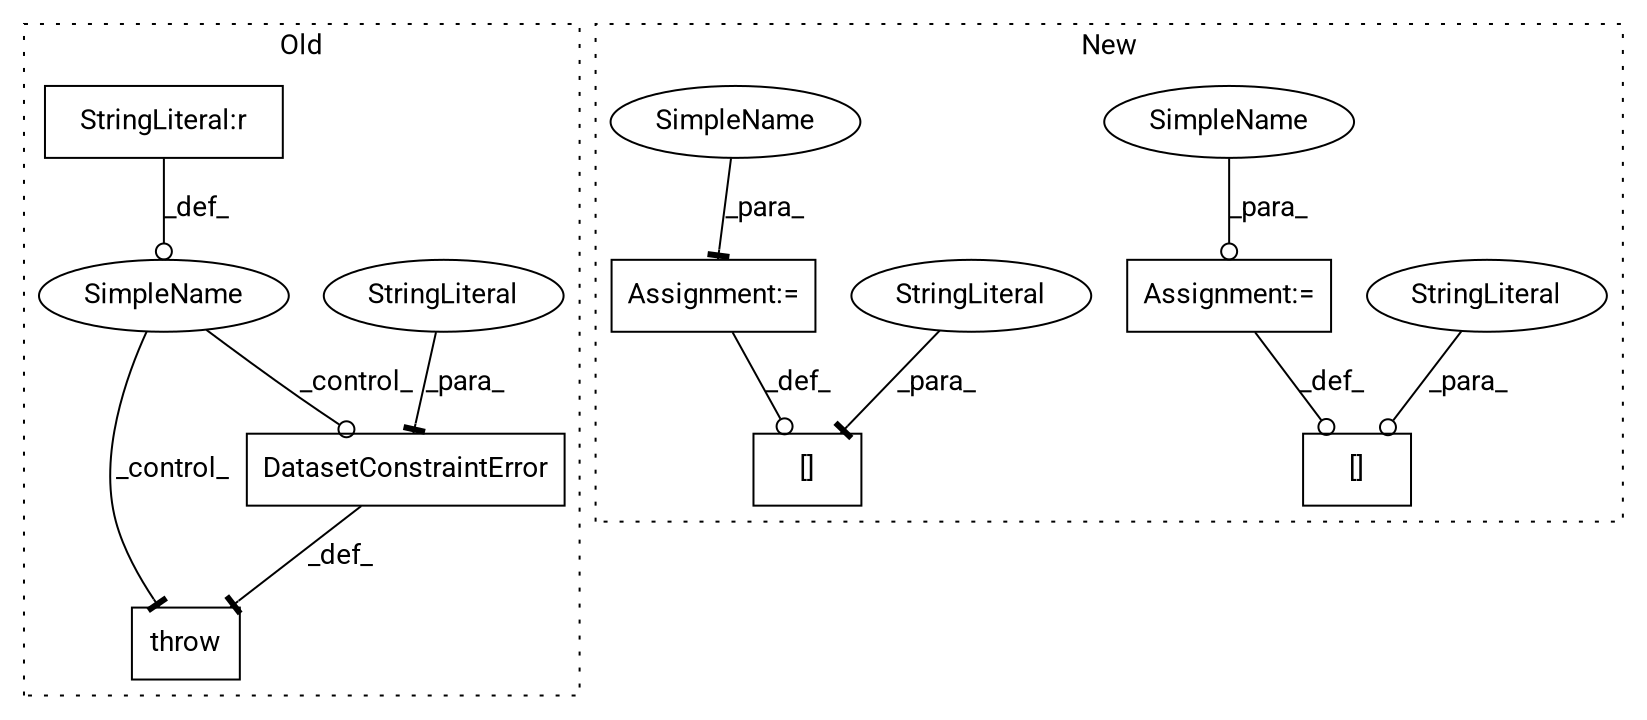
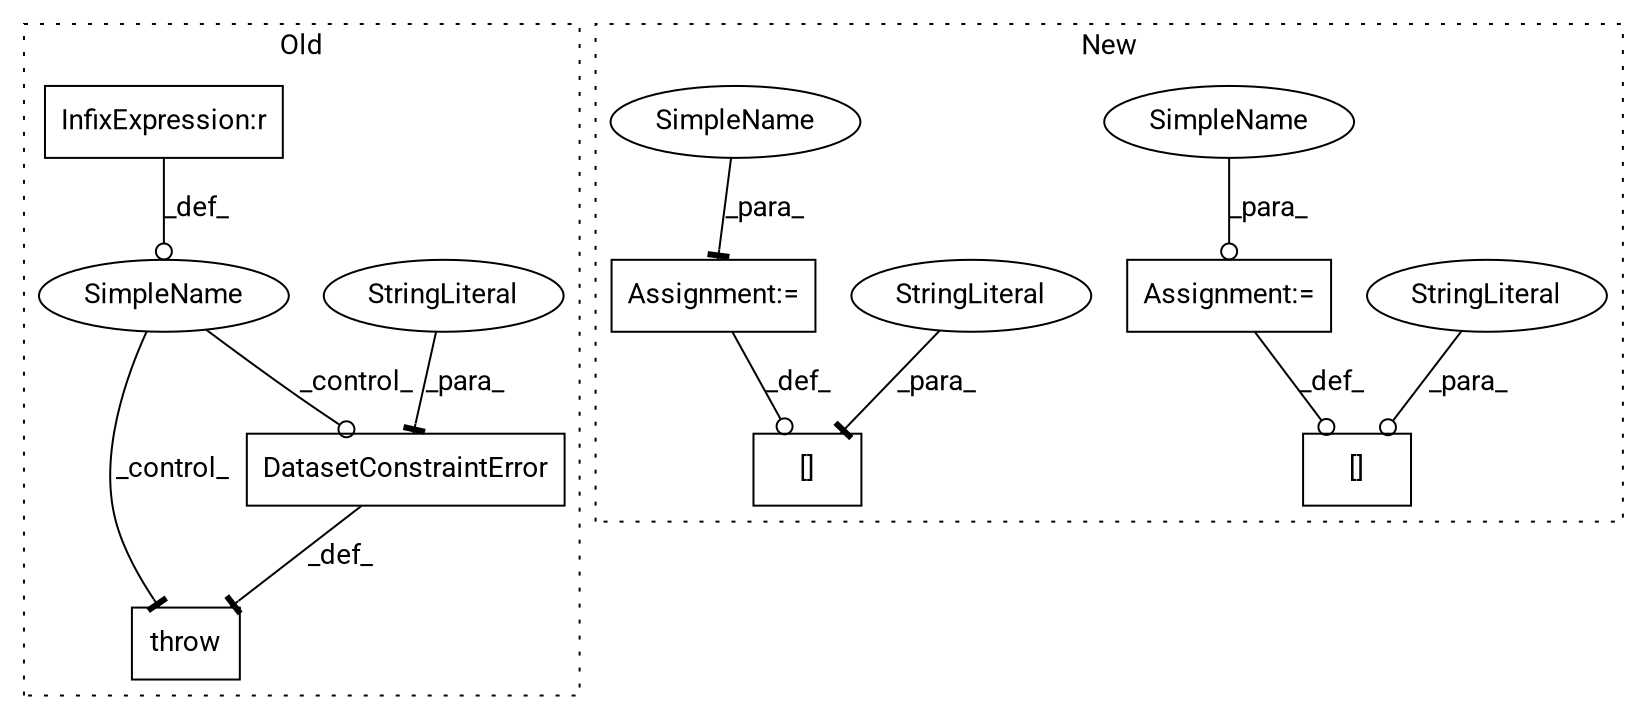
  digraph {
    fontname=Roboto
    node [a=42 fontname=Roboto l=4 shape=box]
    edge [arrowhead=odot fontname=Roboto]
    n1 [a=32 l="23,1" label=DatasetConstraintError s="804,957"]
    n2 [label=SimpleName shape=ellipse l=""]
    n3 [a=53 l=6 label=throw s=798]
    n4 [a=45 l=14 label=StringLiteral s=827 shape=ellipse]
-   n5 [a=27 label="StringLiteral:r" s=781]
+   n5 [a=27 label="InfixExpression:r" s=781]
    n6 [a=2 l="17,1" label="[]" s="1439,1459"]
    n7 [a=45 l=3 label=StringLiteral s=1456 shape=ellipse]
    n8 [a=7 l=1 label="Assignment:=" s=1460]
    n9 [a=7 l=1 label="Assignment:=" s=1426]
    n10 [a=2 l="15,1" label="[]" s="1407,1425"]
    n11 [a=45 l=3 label=StringLiteral s=1422 shape=ellipse]
    n12 [label=SimpleName s=1427 shape=ellipse]
    n13 [label=SimpleName s=1461 shape=ellipse]
    subgraph cluster_1 {
      label=Old
      style=dotted
      n1
      n2
      n3
      n4
      n5
    }
    subgraph cluster_2 {
      label=New
      style=dotted
      n6
      n7
      n8
      n9
      n10
      n11
      n12
      n13
    }
    n1 -> n3 [arrowhead=tee label=_def_]
    n2 -> n1 [label=_control_]
    n2 -> n3 [arrowhead=tee label=_control_]
    n4 -> n1 [arrowhead=tee label=_para_]
    n5 -> n2 [label=_def_]
    n7 -> n6 [arrowhead=tee label=_para_]
    n8 -> n6 [label=_def_]
    n9 -> n10 [label=_def_]
    n11 -> n10 [label=_para_]
    n12 -> n9 [label=_para_]
    n13 -> n8 [arrowhead=tee label=_para_]
  }
